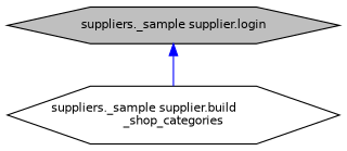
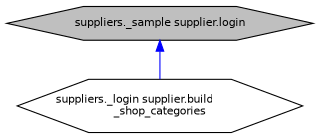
  digraph {
    rankdir=TB
    node [color=black fontname=Helvetica fontsize=10 shape=hexagon style=filled]
    n1 [fillcolor=grey75 fontcolor=black height=0.2 label="suppliers._sample supplier.login" width=0.4]
-   n2 [fillcolor=white height=0.2 label="suppliers._sample supplier.build\l_shop_categories" width=0.4]
+   n2 [fillcolor=white height=0.2 label="suppliers._login supplier.build\l_shop_categories" width=0.4]
    n1 -> n2 [color=blue dir=back fontname=Helvetica fontsize=10 labelfontname=Helvetica labelfontsize=10 style=solid]
  }
